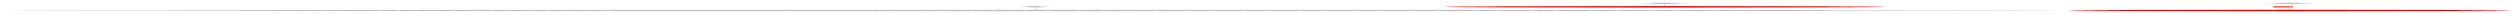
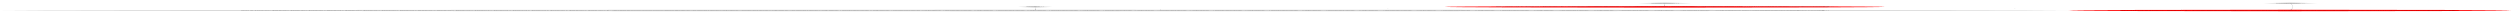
  digraph {
    fontname="JetBrains Mono"
    node [fillcolor=lightgray shape=diamond style=filled fontname="JetBrains Mono"]
    edge [style=bold fontname="JetBrains Mono"]
    n1 [label="testManyManyInnerJoinOnManyManyLookup['0', '0', '1']"]
    n2 [label="testQuery(\"SELECT dim1\" + \"FROM foo\" + \"INNER JOIN lookup.lookyloo l ON foo.dim2 = l.k\" + \"INNER JOIN lookup.lookyloo l2 ON foo.dim2 = l2.k\" + \"INNER JOIN lookup.lookyloo l3 ON foo.dim2 = l3.k\" + \"INNER JOIN lookup.lookyloo l4 ON foo.dim2 = l4.k\" + \"INNER JOIN lookup.lookyloo l5 ON foo.dim2 = l5.k\" + \"INNER JOIN lookup.lookyloo l6 ON foo.dim2 = l6.k\" + \"INNER JOIN lookup.lookyloo l7 ON foo.dim2 = l7.k\" + \"INNER JOIN lookup.lookyloo l8 ON foo.dim2 = l8.k\" + \"INNER JOIN lookup.lookyloo l9 ON foo.dim2 = l9.k\" + \"INNER JOIN lookup.lookyloo l10 ON foo.dim2 = l10.k\" + \"INNER JOIN lookup.lookyloo l11 ON foo.dim2 = l11.k\" + \"INNER JOIN lookup.lookyloo l12 ON foo.dim2 = l12.k\" + \"INNER JOIN lookup.lookyloo l13 ON foo.dim2 = l13.k\" + \"INNER JOIN lookup.lookyloo l14 ON foo.dim2 = l14.k\" + \"INNER JOIN lookup.lookyloo l15 ON foo.dim2 = l15.k\" + \"INNER JOIN lookup.lookyloo l16 ON foo.dim2 = l16.k\" + \"INNER JOIN lookup.lookyloo l17 ON foo.dim2 = l17.k\" + \"INNER JOIN lookup.lookyloo l18 ON foo.dim2 = l18.k\" + \"INNER JOIN lookup.lookyloo l19 ON foo.dim2 = l19.k\" + \"WHERE l.v = 'xa'\",ImmutableList.of(newScanQueryBuilder().dataSource(join(join(join(join(join(join(join(join(join(join(join(join(join(join(join(join(join(join(join(new TableDataSource(CalciteTests.DATASOURCE1),new LookupDataSource(\"lookyloo\"),\"j0.\",equalsCondition(DruidExpression.fromColumn(\"dim2\"),DruidExpression.fromColumn(\"j0.k\")),JoinType.INNER),new LookupDataSource(\"lookyloo\"),\"_j0.\",equalsCondition(DruidExpression.fromColumn(\"dim2\"),DruidExpression.fromColumn(\"_j0.k\")),JoinType.INNER),new LookupDataSource(\"lookyloo\"),\"__j0.\",equalsCondition(DruidExpression.fromColumn(\"dim2\"),DruidExpression.fromColumn(\"__j0.k\")),JoinType.INNER),new LookupDataSource(\"lookyloo\"),\"___j0.\",equalsCondition(DruidExpression.fromColumn(\"dim2\"),DruidExpression.fromColumn(\"___j0.k\")),JoinType.INNER),new LookupDataSource(\"lookyloo\"),\"____j0.\",equalsCondition(DruidExpression.fromColumn(\"dim2\"),DruidExpression.fromColumn(\"____j0.k\")),JoinType.INNER),new LookupDataSource(\"lookyloo\"),\"_____j0.\",equalsCondition(DruidExpression.fromColumn(\"dim2\"),DruidExpression.fromColumn(\"_____j0.k\")),JoinType.INNER),new LookupDataSource(\"lookyloo\"),\"______j0.\",equalsCondition(DruidExpression.fromColumn(\"dim2\"),DruidExpression.fromColumn(\"______j0.k\")),JoinType.INNER),new LookupDataSource(\"lookyloo\"),\"_______j0.\",equalsCondition(DruidExpression.fromColumn(\"dim2\"),DruidExpression.fromColumn(\"_______j0.k\")),JoinType.INNER),new LookupDataSource(\"lookyloo\"),\"________j0.\",equalsCondition(DruidExpression.fromColumn(\"dim2\"),DruidExpression.fromColumn(\"________j0.k\")),JoinType.INNER),new LookupDataSource(\"lookyloo\"),\"_________j0.\",equalsCondition(DruidExpression.fromColumn(\"dim2\"),DruidExpression.fromColumn(\"_________j0.k\")),JoinType.INNER),new LookupDataSource(\"lookyloo\"),\"__________j0.\",equalsCondition(DruidExpression.fromColumn(\"dim2\"),DruidExpression.fromColumn(\"__________j0.k\")),JoinType.INNER),new LookupDataSource(\"lookyloo\"),\"___________j0.\",equalsCondition(DruidExpression.fromColumn(\"dim2\"),DruidExpression.fromColumn(\"___________j0.k\")),JoinType.INNER),new LookupDataSource(\"lookyloo\"),\"____________j0.\",equalsCondition(DruidExpression.fromColumn(\"dim2\"),DruidExpression.fromColumn(\"____________j0.k\")),JoinType.INNER),new LookupDataSource(\"lookyloo\"),\"_____________j0.\",equalsCondition(DruidExpression.fromColumn(\"dim2\"),DruidExpression.fromColumn(\"_____________j0.k\")),JoinType.INNER),new LookupDataSource(\"lookyloo\"),\"______________j0.\",equalsCondition(DruidExpression.fromColumn(\"dim2\"),DruidExpression.fromColumn(\"______________j0.k\")),JoinType.INNER),new LookupDataSource(\"lookyloo\"),\"_______________j0.\",equalsCondition(DruidExpression.fromColumn(\"dim2\"),DruidExpression.fromColumn(\"_______________j0.k\")),JoinType.INNER),new LookupDataSource(\"lookyloo\"),\"________________j0.\",equalsCondition(DruidExpression.fromColumn(\"dim2\"),DruidExpression.fromColumn(\"________________j0.k\")),JoinType.INNER),new LookupDataSource(\"lookyloo\"),\"_________________j0.\",equalsCondition(DruidExpression.fromColumn(\"dim2\"),DruidExpression.fromColumn(\"_________________j0.k\")),JoinType.INNER),new LookupDataSource(\"lookyloo\"),\"__________________j0.\",equalsCondition(DruidExpression.fromColumn(\"dim2\"),DruidExpression.fromColumn(\"__________________j0.k\")),JoinType.INNER)).intervals(querySegmentSpec(Filtration.eternity())).filters(selector(\"j0.v\",\"xa\",null)).columns(\"dim1\").context(QUERY_CONTEXT_DEFAULT).build()),ImmutableList.of(new Object((((edu.fdu.CPPDG.tinypdg.pe.ExpressionInfo@90b12d,new Object((((edu.fdu.CPPDG.tinypdg.pe.ExpressionInfo@90b131))@@@3@@@['0', '0', '1']" shape=ellipse]
    n3 [fillcolor=red label="testQuery(\"SELECT __time, cnt, dim1, dim2, dim3, m1, m2, unique_dim1\" + \"FROM foo\" + \"INNER JOIN lookup.lookyloo l ON foo.dim2 = l.k\" + \"INNER JOIN lookup.lookyloo l2 ON foo.dim2 = l2.k\" + \"WHERE l.v = 'xa'\" + \"LIMIT 100\",ImmutableList.of(newScanQueryBuilder().dataSource(join(join(new TableDataSource(CalciteTests.DATASOURCE1),new LookupDataSource(\"lookyloo\"),\"j0.\",equalsCondition(DruidExpression.fromColumn(\"dim2\"),DruidExpression.fromColumn(\"j0.k\")),JoinType.INNER),new LookupDataSource(\"lookyloo\"),\"_j0.\",equalsCondition(DruidExpression.fromColumn(\"dim2\"),DruidExpression.fromColumn(\"_j0.k\")),JoinType.INNER)).intervals(querySegmentSpec(Filtration.eternity())).limit(100).filters(selector(\"j0.v\",\"xa\",null)).columns(\"__time\",\"cnt\",\"dim1\",\"dim2\",\"dim3\",\"m1\",\"m2\",\"unique_dim1\").context(QUERY_CONTEXT_DEFAULT).build()),ImmutableList.of(new Object((((edu.fdu.CPPDG.tinypdg.pe.ExpressionInfo@90aeed,new Object((((edu.fdu.CPPDG.tinypdg.pe.ExpressionInfo@90aef8))@@@3@@@['1', '0', '0']" shape=ellipse]
    n4 [fillcolor=red label="testQuery(\"SELECT __time, cnt, dim1, dim2, dim3, m1, m2, unique_dim1\" + \"FROM foo\" + \"INNER JOIN lookup.lookyloo l ON foo.dim2 = l.k\" + \"INNER JOIN lookup.lookyloo l2 ON foo.dim2 = l2.k\" + \"WHERE l.v = 'xa'\" + \"LIMIT 100\",queryContext,ImmutableList.of(newScanQueryBuilder().dataSource(join(join(new TableDataSource(CalciteTests.DATASOURCE1),new LookupDataSource(\"lookyloo\"),\"j0.\",equalsCondition(DruidExpression.fromColumn(\"dim2\"),DruidExpression.fromColumn(\"j0.k\")),JoinType.INNER),new LookupDataSource(\"lookyloo\"),\"_j0.\",equalsCondition(DruidExpression.fromColumn(\"dim2\"),DruidExpression.fromColumn(\"_j0.k\")),JoinType.INNER)).intervals(querySegmentSpec(Filtration.eternity())).limit(100).filters(selector(\"j0.v\",\"xa\",null)).columns(\"__time\",\"cnt\",\"dim1\",\"dim2\",\"dim3\",\"m1\",\"m2\",\"unique_dim1\").context(queryContext).build()),ImmutableList.of(new Object((((edu.fdu.CPPDG.tinypdg.pe.ExpressionInfo@90af6a,new Object((((edu.fdu.CPPDG.tinypdg.pe.ExpressionInfo@90af75))@@@3@@@['0', '1', '0']" shape=ellipse]
-   n5 [fillcolor=tomato label="Map<String,Object> queryContext@@@2@@@['0', '1', '0']" shape=box]
    n6 [label="testInnerJoinTableLookupLookupWithFilterWithOuterLimitWithAllColumns['0', '1', '0']"]
    n7 [label="testInnerJoinTableLookupLookupWithFilterWithOuterLimitWithAllColumns['1', '0', '0']"]
    n1 -> n2
    n3 -> n2 [label=0 style=dashed]
    n3 -> n4 [label=0 style=dashed]
-   n5 -> n4 [label=queryContext style=solid]
    n6 -> n4
-   n6 -> n5 [label=true style=dotted]
    n7 -> n3
  }
